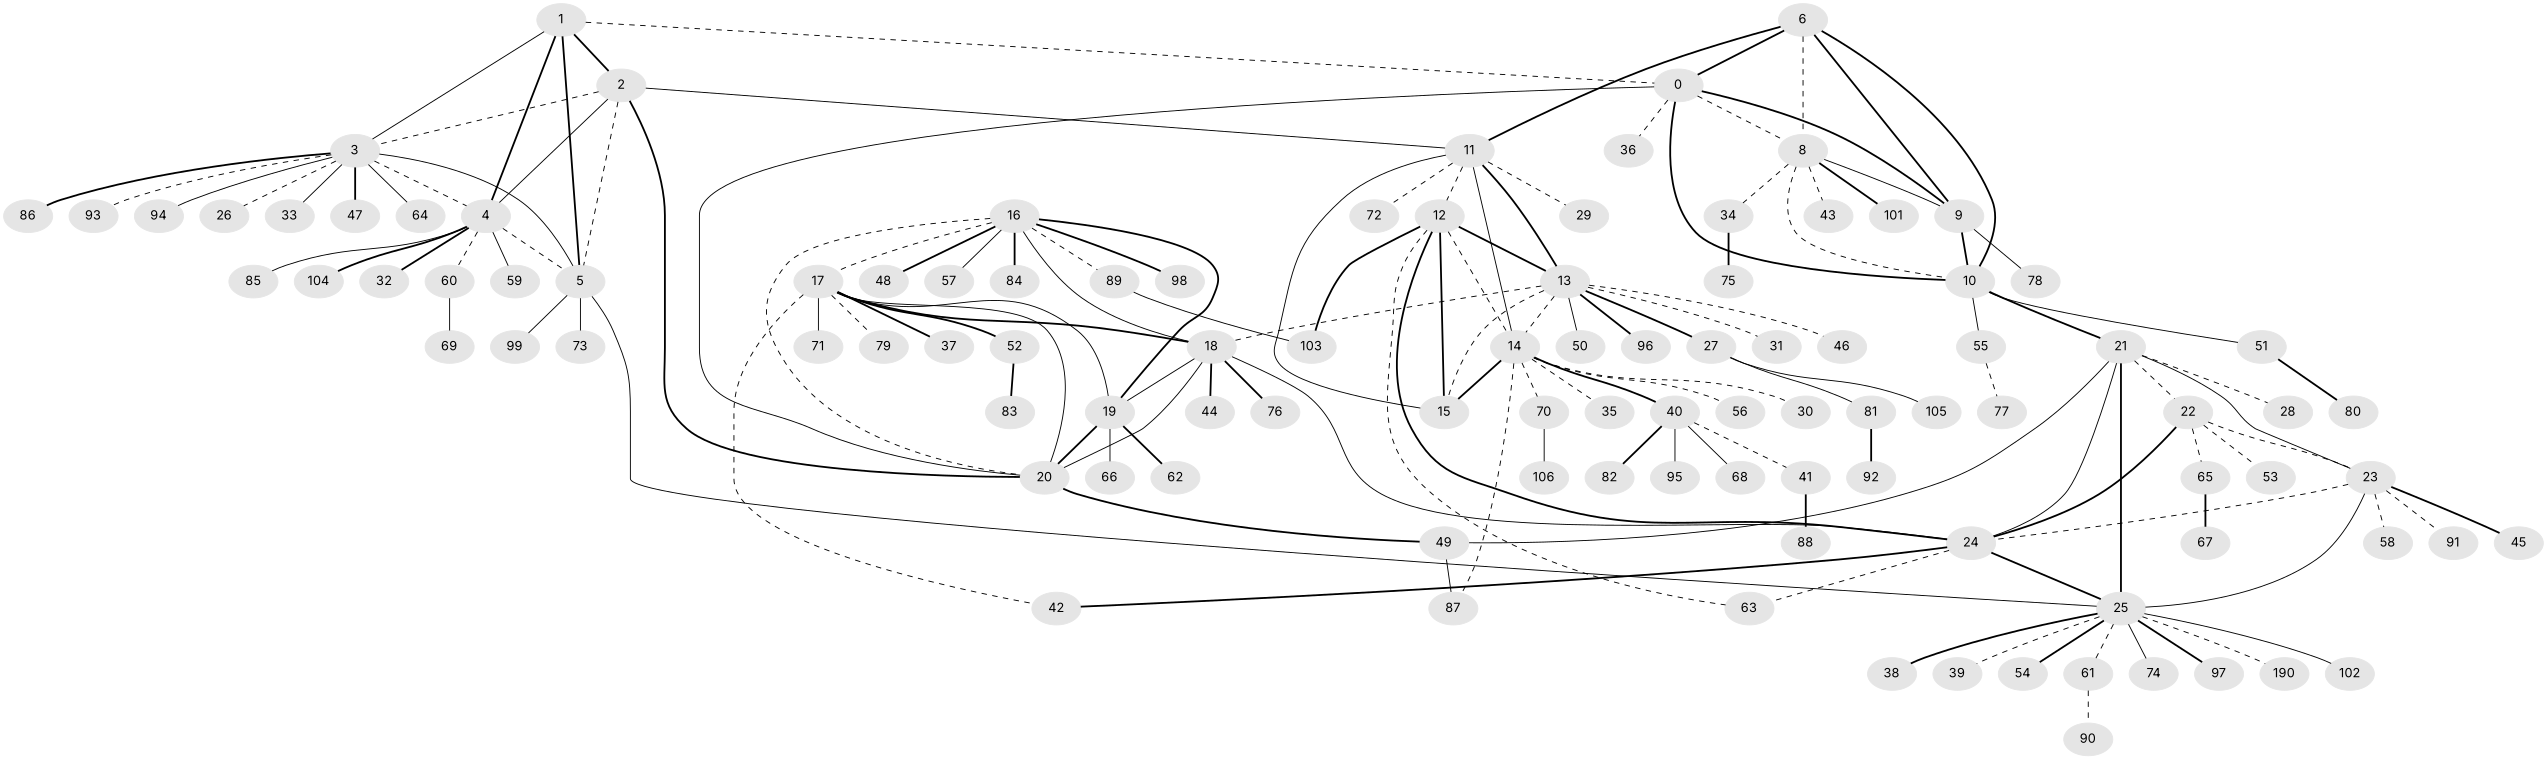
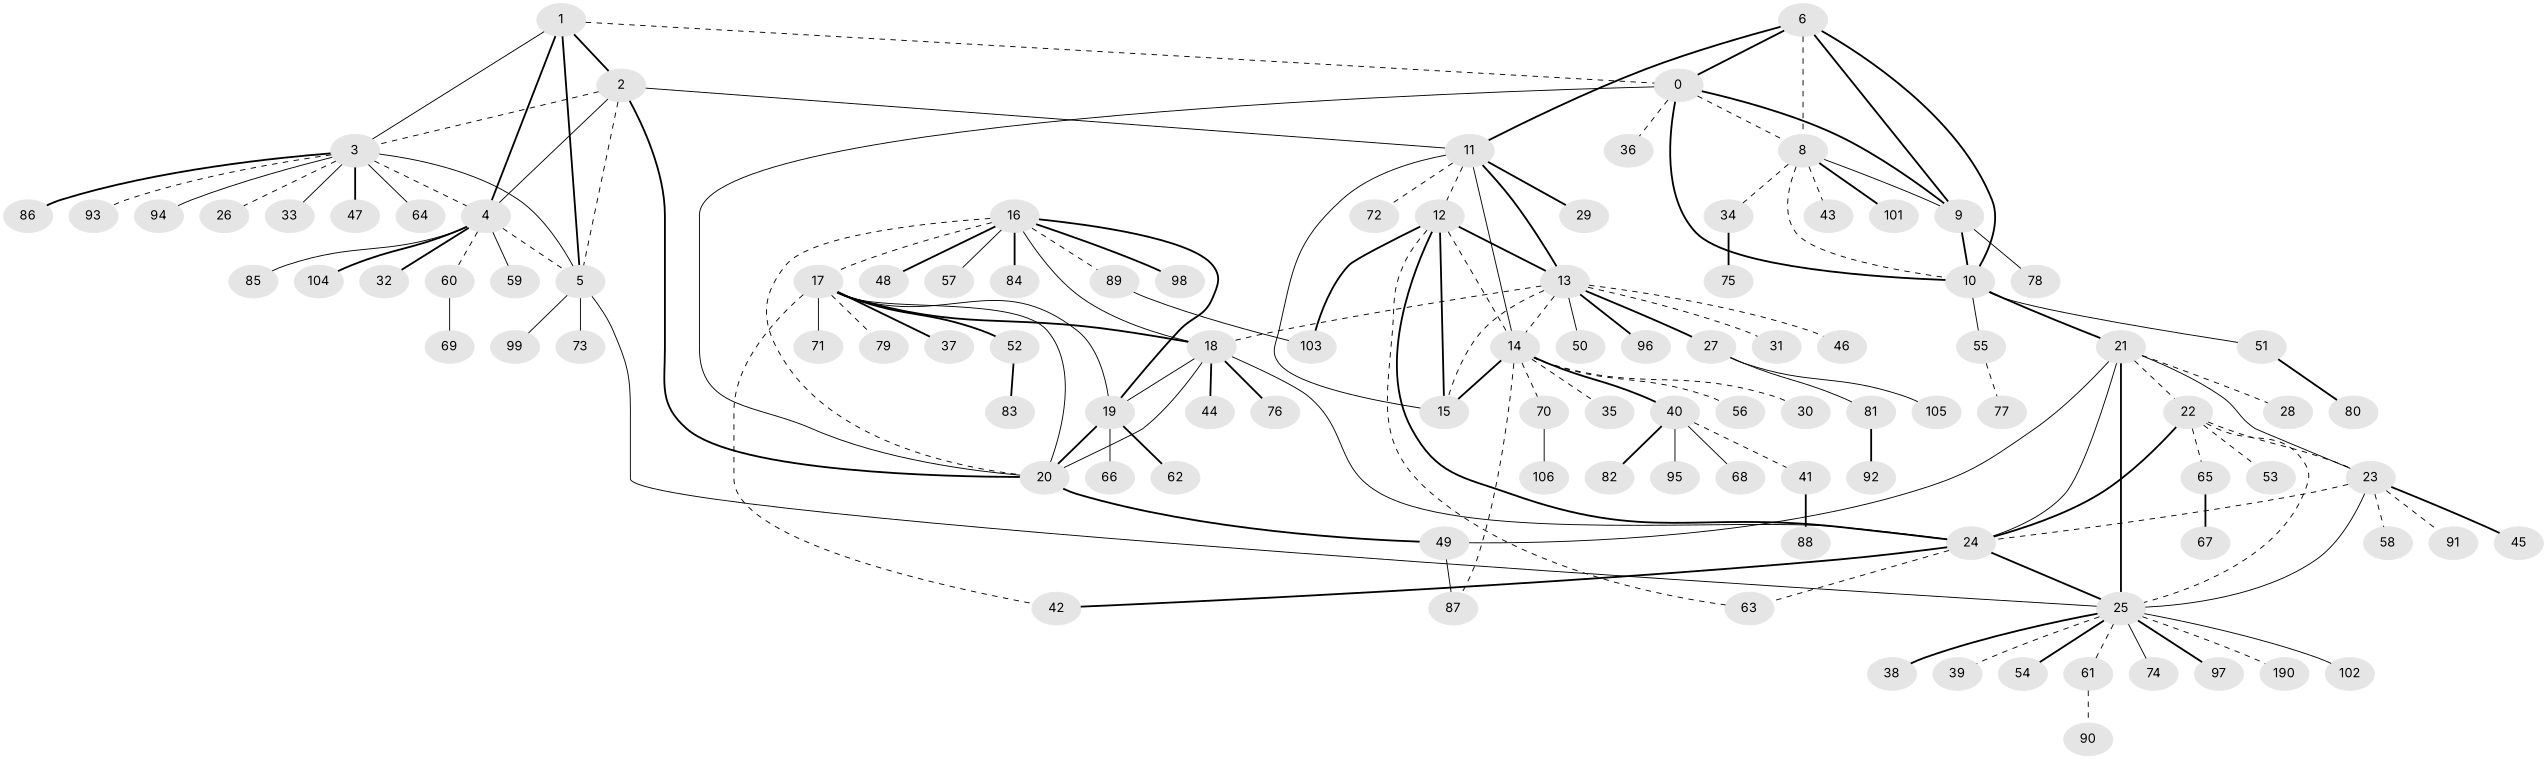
  graph {
    fontname=Inter
    node [color=gray90 fontname=Inter style=filled]
    edge [fontname=Inter style=bold]
    1
    2
    3
    4
    5
    n6 [label=0]
    11
    20
    26
    33
    47
    64
    86
    93
    94
    32
    59
    60
    85
    104
    25
    73
    99
    8
    9
    10
    36
    12
    13
    14
    15
    29
    72
    49
    69
    38
    39
    54
    61
    74
    97
    n42 [label=190]
    102
    6
    34
    43
    101
    78
    21
    51
    55
    75
    24
    22
    23
    28
    80
    77
    63
    103
    18
    27
    31
    46
    50
    96
    30
    35
    40
    56
    70
    87
    42
    19
    44
    76
    81
    105
    41
    68
    82
    95
    106
    16
    17
    48
    57
    84
    89
    98
    37
    52
    71
    79
    62
    66
    83
    53
    65
    45
    58
    91
    67
    90
    92
    88
    1 -- 2
    1 -- 3 [style=solid]
    1 -- 4
    1 -- 5
    1 -- n6 [style=dashed]
    2 -- 3 [style=dashed]
    2 -- 4 [style=solid]
    2 -- 5 [style=dashed]
    2 -- 11 [style=solid]
    2 -- 20
    3 -- 4 [style=dashed]
    3 -- 5 [style=solid]
    3 -- 26 [style=dashed]
    3 -- 33 [style=solid]
    3 -- 47
    3 -- 64 [style=solid]
    3 -- 86
    3 -- 93 [style=dashed]
    3 -- 94 [style=solid]
    4 -- 5 [style=dashed]
    4 -- 32
    4 -- 59 [style=solid]
    4 -- 60 [style=dashed]
    4 -- 85 [style=solid]
    4 -- 104
    5 -- 25 [style=solid]
    5 -- 73 [style=solid]
    5 -- 99 [style=solid]
    n6 -- 20 [style=solid]
    n6 -- 8 [style=dashed]
    n6 -- 9
    n6 -- 10
    n6 -- 36 [style=dashed]
    11 -- 12 [style=dashed]
    11 -- 13
    11 -- 14 [style=solid]
    11 -- 15 [style=solid]
-   11 -- 29 [style=dashed]
+   11 -- 29
    11 -- 72 [style=dashed]
    20 -- 49
    60 -- 69 [style=solid]
    25 -- 38
    25 -- 39 [style=dashed]
    25 -- 54
    25 -- 61 [style=dashed]
    25 -- 74 [style=solid]
    25 -- 97
    25 -- n42 [style=dashed]
    25 -- 102 [style=solid]
    8 -- 9 [style=solid]
    8 -- 10 [style=dashed]
    8 -- 34 [style=dashed]
    8 -- 43 [style=dashed]
    8 -- 101
    9 -- 10
    9 -- 78 [style=solid]
    10 -- 21
    10 -- 51 [style=solid]
    10 -- 55 [style=solid]
    12 -- 13
    12 -- 14 [style=dashed]
    12 -- 15
    12 -- 24
    12 -- 63 [style=dashed]
    12 -- 103
    13 -- 14 [style=dashed]
    13 -- 15 [style=dashed]
    13 -- 18 [style=dashed]
    13 -- 27
    13 -- 31 [style=dashed]
    13 -- 46 [style=dashed]
    13 -- 50 [style=solid]
    13 -- 96
    14 -- 15
    14 -- 30 [style=dashed]
    14 -- 35 [style=dashed]
    14 -- 40
    14 -- 56 [style=dashed]
    14 -- 70 [style=dashed]
    14 -- 87 [style=dashed]
    49 -- 87 [style=solid]
    61 -- 90 [style=dashed]
    6 -- n6
    6 -- 11
    6 -- 8 [style=dashed]
    6 -- 9
    6 -- 10
    34 -- 75
    21 -- 25
    21 -- 49 [style=solid]
    21 -- 24 [style=solid]
    21 -- 22 [style=dashed]
    21 -- 23 [style=solid]
    21 -- 28 [style=dashed]
    51 -- 80
    55 -- 77 [style=dashed]
    24 -- 25
    24 -- 63 [style=dashed]
    24 -- 42
+   22 -- 25 [style=dashed]
    22 -- 24
    22 -- 23 [style=dashed]
    22 -- 53 [style=dashed]
    22 -- 65 [style=dashed]
    23 -- 25 [style=solid]
    23 -- 24 [style=dashed]
    23 -- 45
    23 -- 58 [style=dashed]
    23 -- 91 [style=dashed]
    18 -- 20 [style=solid]
    18 -- 24 [style=solid]
    18 -- 19 [style=solid]
    18 -- 44
    18 -- 76
    27 -- 81 [style=solid]
    27 -- 105 [style=solid]
    40 -- 41 [style=dashed]
    40 -- 68 [style=solid]
    40 -- 82
    40 -- 95 [style=solid]
    70 -- 106 [style=solid]
    19 -- 20
    19 -- 62
    19 -- 66 [style=solid]
    81 -- 92
    41 -- 88
    16 -- 20 [style=dashed]
    16 -- 18 [style=solid]
    16 -- 19
    16 -- 17 [style=dashed]
    16 -- 48
    16 -- 57 [style=solid]
    16 -- 84
    16 -- 89 [style=dashed]
    16 -- 98
    17 -- 20 [style=solid]
    17 -- 18
    17 -- 42 [style=dashed]
    17 -- 19 [style=solid]
    17 -- 37
    17 -- 52
    17 -- 71 [style=solid]
    17 -- 79 [style=dashed]
    89 -- 103 [style=solid]
    52 -- 83
    65 -- 67
  }
